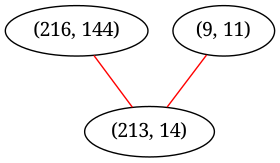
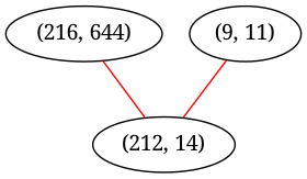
  graph {
    fontname="Noto Serif"
    node [fontname="Noto Serif"]
    edge [color=red fontname="Noto Serif" weight=1]
-   "(216, 144)"
-   "(212, 14)" [label="(213, 14)"]
+   "(216, 144)" [label="(216, 644)"]
+   "(212, 14)"
    "(9, 11)"
    "(216, 144)" -- "(212, 14)"
    "(9, 11)" -- "(212, 14)"
  }
